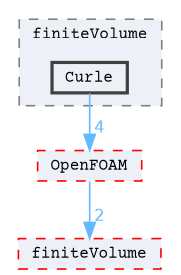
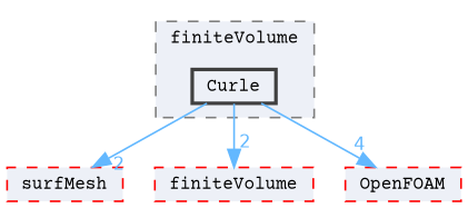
  digraph {
    compound=true
    fontname="Courier Prime"
    node [color=red fillcolor="#edf0f7" fontname="Courier Prime" fontsize=10 shape=box style="filled,dashed"]
    edge [color=steelblue1 fontcolor=steelblue1 fontname="Courier Prime" fontsize=10 headlabel=2 labeldistance=1.5 labelfontname=Helvetica labelfontsize=10]
    n1 [color=grey25 height=0.2 label=Curle style="filled,bold" width=0.4]
+   n2 [height=0.2 label=surfMesh width=0.4]
    n3 [height=0.2 label=finiteVolume width=0.4]
    n4 [height=0.2 label=OpenFOAM width=0.4]
    subgraph cluster_1 {
      bgcolor="#edf0f7"
      fontsize=10
      label=finiteVolume
      pencolor=grey50
      style="filled,dashed"
      n1
    }
-   n4 -> n3
+   n1 -> n2
+   n1 -> n3
    n1 -> n4 [headlabel=4]
  }
